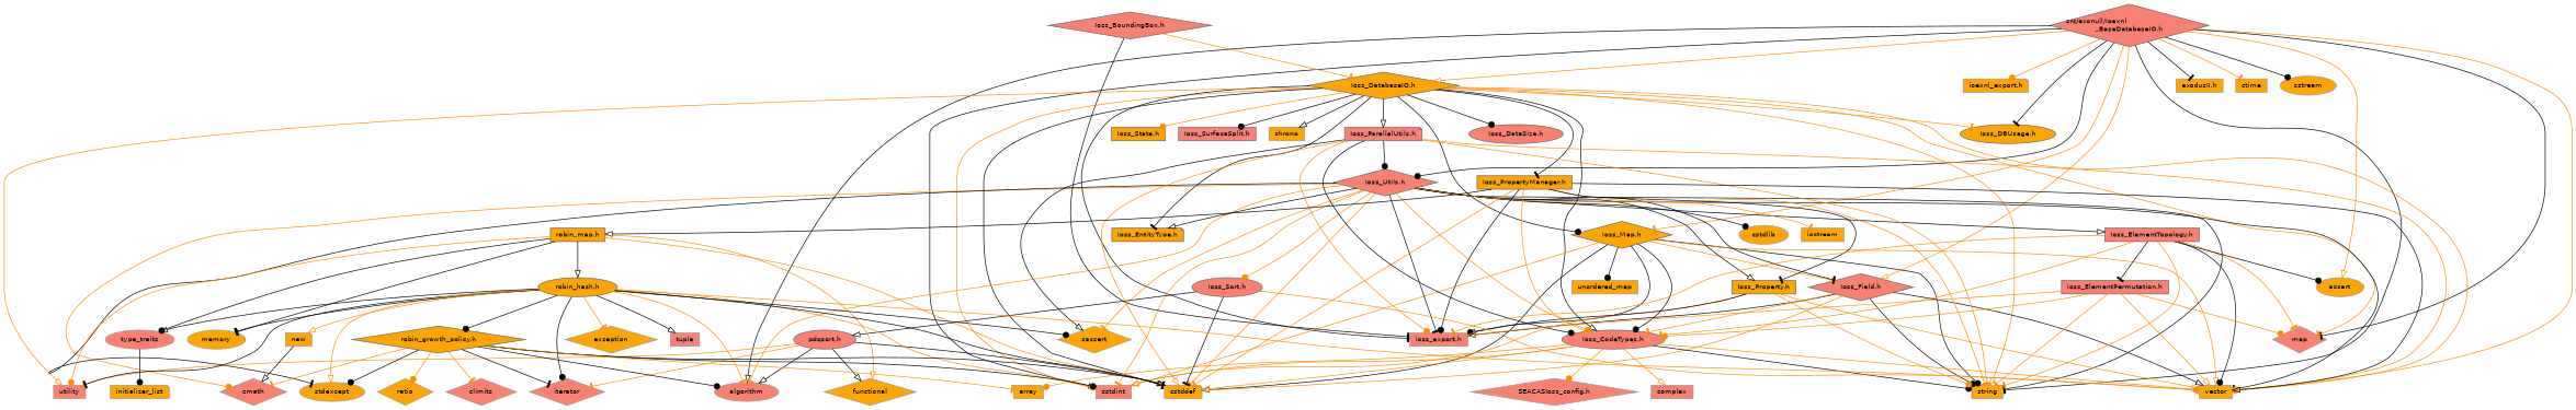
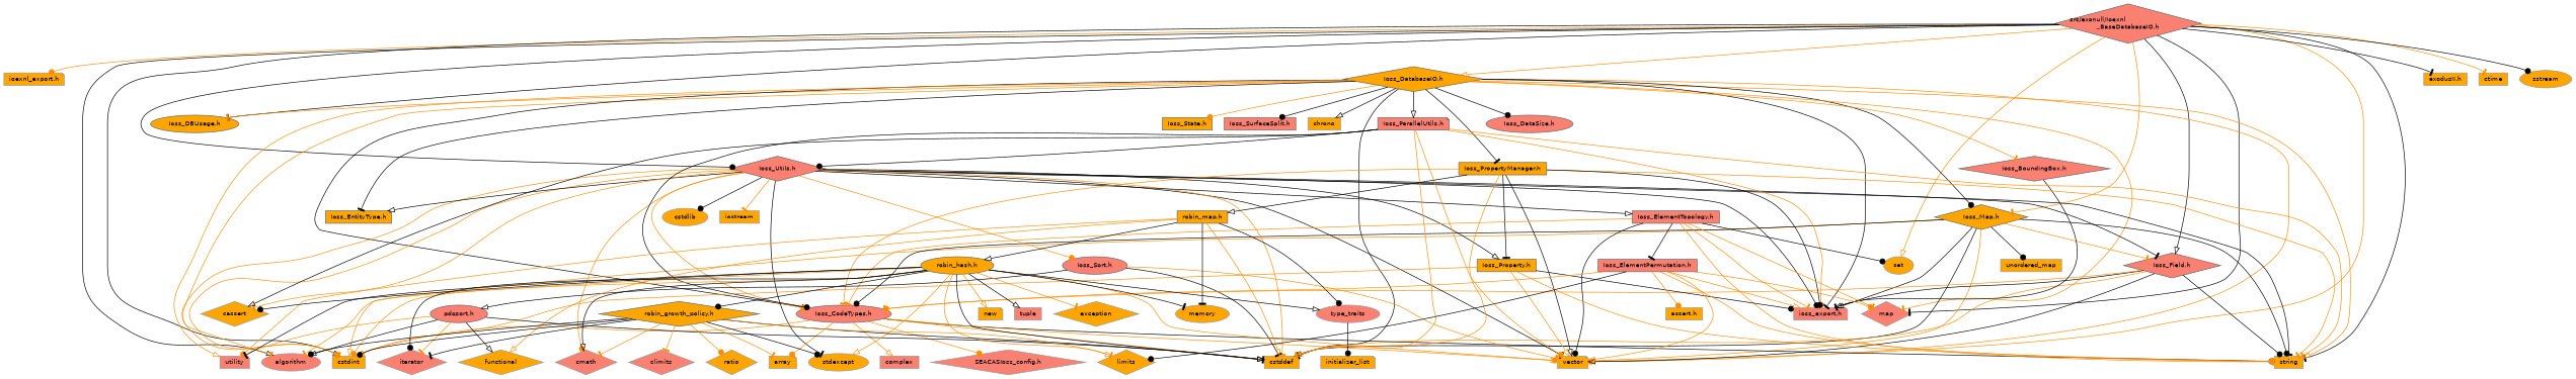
  digraph {
    node [color=grey60 fillcolor=orange fontname=Helvetica fontsize=10 shape=diamond style=filled]
    edge [arrowhead=tee color=darkorange fontname=Helvetica fontsize=10 labelfontname=Helvetica labelfontsize=10 style=solid]
    n1 [color=gray40 fillcolor=salmon fontcolor=black height=0.2 label="src/exonull/Ioexnl\l_BaseDatabaseIO.h" width=0.4]
    n2 [height=0.2 label="ioexnl_export.h" shape=note width=0.4]
    n3 [color=grey40 height=0.2 label="Ioss_DBUsage.h" shape=ellipse width=0.4]
    n4 [color=grey40 height=0.2 label="Ioss_DatabaseIO.h" width=0.4]
-   n5 [fillcolor=salmon height=0.2 label=cstdint shape=box width=0.4]
+   n5 [height=0.2 label=cstdint shape=box width=0.4]
    n6 [height=0.2 label=string shape=box width=0.4]
    n7 [height=0.2 label=vector shape=note width=0.4]
    n8 [color=grey40 height=0.2 label="Ioss_Map.h" width=0.4]
    n9 [color=grey40 fillcolor=salmon height=0.2 label="Ioss_Field.h" width=0.4]
    n10 [color=grey40 fillcolor=salmon height=0.2 label="Ioss_Utils.h" width=0.4]
    n11 [fillcolor=salmon height=0.2 label=map width=0.4]
-   n12 [height=0.2 label=assert shape=ellipse width=0.4]
+   n12 [height=0.2 label=set shape=ellipse width=0.4]
    n13 [fillcolor=salmon height=0.2 label=algorithm shape=ellipse width=0.4]
    n14 [height=0.2 label="exodusII.h" shape=box width=0.4]
    n15 [height=0.2 label=ctime shape=box width=0.4]
    n16 [height=0.2 label=sstream shape=ellipse width=0.4]
    n17 [fillcolor=salmon height=0.2 label="ioss_export.h" shape=note width=0.4]
    n18 [color=grey40 fillcolor=salmon height=0.2 label="Ioss_BoundingBox.h" width=0.4]
    n19 [color=grey40 fillcolor=salmon height=0.2 label="Ioss_CodeTypes.h" shape=ellipse width=0.4]
    n20 [height=0.2 label=cstddef shape=note width=0.4]
    n21 [color=grey40 fillcolor=salmon height=0.2 label="Ioss_DataSize.h" shape=ellipse width=0.4]
    n22 [color=grey40 height=0.2 label="Ioss_EntityType.h" shape=note width=0.4]
    n23 [color=grey40 fillcolor=salmon height=0.2 label="Ioss_ParallelUtils.h" shape=note width=0.4]
    n24 [fillcolor=salmon height=0.2 label=utility shape=note width=0.4]
    n25 [color=grey40 height=0.2 label="Ioss_PropertyManager.h" shape=box width=0.4]
    n26 [color=grey40 height=0.2 label="Ioss_State.h" shape=note width=0.4]
    n27 [color=grey40 fillcolor=salmon height=0.2 label="Ioss_SurfaceSplit.h" shape=box width=0.4]
    n28 [height=0.2 label=chrono shape=box width=0.4]
    n29 [height=0.2 label=unordered_map shape=box width=0.4]
    n30 [height=0.2 label=cassert width=0.4]
    n31 [color=grey40 fillcolor=salmon height=0.2 label="Ioss_ElementTopology.h" shape=box width=0.4]
    n32 [color=grey40 height=0.2 label="Ioss_Property.h" shape=box width=0.4]
    n33 [color=grey40 fillcolor=salmon height=0.2 label="Ioss_Sort.h" shape=ellipse width=0.4]
    n34 [fillcolor=salmon height=0.2 label=cmath width=0.4]
    n35 [height=0.2 label=cstdlib shape=ellipse width=0.4]
    n36 [height=0.2 label=iostream shape=box width=0.4]
    n37 [height=0.2 label=stdexcept shape=ellipse width=0.4]
    n38 [height=0.2 label=array shape=note width=0.4]
    n39 [fillcolor=salmon height=0.2 label="SEACASIoss_config.h" width=0.4]
    n40 [fillcolor=salmon height=0.2 label=complex shape=box width=0.4]
    n41 [color=grey40 height=0.2 label="robin_map.h" shape=box width=0.4]
    n42 [color=grey40 fillcolor=salmon height=0.2 label="Ioss_ElementPermutation.h" shape=box width=0.4]
    n43 [color=grey40 fillcolor=salmon height=0.2 label="pdqsort.h" shape=ellipse width=0.4]
+   n44 [height=0.2 label="assert.h" shape=box width=0.4]
+   n45 [height=0.2 label=limits width=0.4]
    n46 [height=0.2 label=functional width=0.4]
    n47 [fillcolor=salmon height=0.2 label=iterator width=0.4]
    n48 [height=0.2 label=memory shape=ellipse width=0.4]
    n49 [fillcolor=salmon height=0.2 label=type_traits shape=ellipse width=0.4]
    n50 [color=grey40 height=0.2 label="robin_hash.h" shape=ellipse width=0.4]
    n51 [height=0.2 label=initializer_list shape=note width=0.4]
    n52 [height=0.2 label=exception width=0.4]
    n53 [height=0.2 label=new shape=note width=0.4]
    n54 [fillcolor=salmon height=0.2 label=tuple shape=box width=0.4]
    n55 [color=grey40 height=0.2 label="robin_growth_policy.h" width=0.4]
    n56 [fillcolor=salmon height=0.2 label=climits width=0.4]
    n57 [height=0.2 label=ratio width=0.4]
    n1 -> n2 [arrowhead=dot]
    n1 -> n3 [color=black]
    n1 -> n4 [arrowhead=onormal]
    n1 -> n5 [arrowhead=onormal color=black]
    n1 -> n6 [color=black]
    n1 -> n7 [arrowhead=onormal]
    n1 -> n8
-   n1 -> n9 [arrowhead=onormal]
+   n1 -> n9 [arrowhead=onormal color=black]
    n1 -> n10 [arrowhead=dot color=black]
    n1 -> n11 [color=black]
    n1 -> n12 [arrowhead=onormal]
    n1 -> n13 [arrowhead=onormal color=black]
    n1 -> n14 [color=black]
    n1 -> n15
    n1 -> n16 [arrowhead=dot color=black]
    n4 -> n3
    n4 -> n5 [arrowhead=dot]
    n4 -> n6 [arrowhead=onormal]
    n4 -> n7 [arrowhead=dot]
    n4 -> n8 [arrowhead=dot color=black]
    n4 -> n11
    n4 -> n17 [color=black]
-   n18 -> n4
+   n4 -> n18
    n4 -> n19 [arrowhead=onormal color=black]
    n4 -> n20 [color=black]
    n4 -> n21 [arrowhead=dot color=black]
    n4 -> n22 [color=black]
    n4 -> n23 [arrowhead=onormal color=black]
    n4 -> n24 [arrowhead=onormal]
    n4 -> n25 [color=black]
    n4 -> n26 [arrowhead=dot]
    n4 -> n27 [arrowhead=dot color=black]
    n4 -> n28 [arrowhead=onormal color=black]
    n8 -> n5 [arrowhead=onormal]
    n8 -> n6 [arrowhead=dot color=black]
    n8 -> n7 [arrowhead=onormal]
    n8 -> n9
    n8 -> n17 [arrowhead=onormal color=black]
    n8 -> n19 [arrowhead=dot color=black]
    n8 -> n20 [arrowhead=onormal color=black]
    n8 -> n29 [arrowhead=dot color=black]
    n9 -> n6 [arrowhead=dot color=black]
    n9 -> n7 [arrowhead=onormal color=black]
    n9 -> n17 [arrowhead=onormal color=black]
    n9 -> n19
    n9 -> n20 [arrowhead=onormal]
    n10 -> n5
    n10 -> n6 [color=black]
    n10 -> n7 [color=black]
    n10 -> n9 [color=black]
    n10 -> n13
-   n10 -> n17 [color=black]
+   n10 -> n17 [arrowhead=dot color=black]
    n10 -> n19 [arrowhead=dot]
    n10 -> n20
    n10 -> n22 [arrowhead=onormal color=black]
    n10 -> n30
    n10 -> n31 [arrowhead=onormal color=black]
    n10 -> n32 [arrowhead=onormal color=black]
    n10 -> n33 [arrowhead=dot]
    n10 -> n34 [arrowhead=dot]
    n10 -> n35 [arrowhead=dot color=black]
    n10 -> n36
    n10 -> n37 [color=black]
    n18 -> n17 [color=black]
    n19 -> n5 [arrowhead=onormal]
    n19 -> n6 [arrowhead=dot color=black]
    n19 -> n7 [arrowhead=onormal]
    n19 -> n20 [arrowhead=onormal]
    n19 -> n38 [arrowhead=dot]
    n19 -> n39 [arrowhead=dot]
    n19 -> n40 [arrowhead=onormal]
    n23 -> n6
    n23 -> n7 [arrowhead=dot]
    n23 -> n10 [arrowhead=dot color=black]
    n23 -> n17 [arrowhead=dot]
    n23 -> n19 [arrowhead=dot color=black]
    n23 -> n20 [arrowhead=onormal]
    n23 -> n30 [arrowhead=onormal color=black]
    n25 -> n6
    n25 -> n7 [arrowhead=onormal color=black]
    n25 -> n17 [arrowhead=dot color=black]
    n25 -> n19
    n25 -> n20
    n25 -> n32 [color=black]
    n25 -> n41 [arrowhead=onormal color=black]
    n31 -> n6
    n31 -> n7 [arrowhead=dot color=black]
    n31 -> n11
    n31 -> n12 [arrowhead=dot color=black]
    n31 -> n17
    n31 -> n19
    n31 -> n42 [color=black]
    n32 -> n5 [arrowhead=onormal]
    n32 -> n6 [arrowhead=dot]
    n32 -> n7 [arrowhead=onormal]
    n32 -> n17 [arrowhead=dot color=black]
    n33 -> n7
    n33 -> n20 [color=black]
    n33 -> n43 [arrowhead=onormal color=black]
    n41 -> n20 [arrowhead=onormal]
    n41 -> n24 [arrowhead=dot]
    n41 -> n46 [arrowhead=onormal]
    n41 -> n48 [color=black]
    n41 -> n49 [arrowhead=dot color=black]
    n41 -> n50 [arrowhead=onormal color=black]
    n42 -> n6
    n42 -> n7 [arrowhead=onormal]
    n42 -> n11 [arrowhead=dot]
    n42 -> n17 [arrowhead=onormal]
    n42 -> n19 [arrowhead=dot]
+   n42 -> n44 [arrowhead=dot]
+   n42 -> n45 [arrowhead=dot color=black]
    n43 -> n13 [arrowhead=onormal color=black]
    n43 -> n20 [arrowhead=onormal color=black]
    n43 -> n24
    n43 -> n46 [arrowhead=onormal color=black]
    n43 -> n47
    n49 -> n51 [arrowhead=dot color=black]
    n50 -> n5 [arrowhead=dot]
    n50 -> n7 [arrowhead=dot]
    n50 -> n13
    n50 -> n20 [color=black]
    n50 -> n24 [color=black]
    n50 -> n30 [arrowhead=dot color=black]
-   n53 -> n34 [arrowhead=onormal color=black]
+   n50 -> n34 [arrowhead=onormal color=black]
    n50 -> n37 [arrowhead=onormal]
+   n50 -> n45 [arrowhead=onormal]
    n50 -> n47 [arrowhead=dot color=black]
    n50 -> n48 [color=black]
    n50 -> n49 [arrowhead=onormal color=black]
    n50 -> n52
    n50 -> n53 [arrowhead=onormal]
    n50 -> n54 [arrowhead=onormal color=black]
    n50 -> n55 [arrowhead=dot color=black]
    n55 -> n5 [arrowhead=dot color=black]
    n55 -> n13 [arrowhead=dot color=black]
    n55 -> n20 [arrowhead=onormal color=black]
    n55 -> n34
    n55 -> n37 [arrowhead=dot color=black]
    n55 -> n38
+   n55 -> n45
    n55 -> n47 [color=black]
    n55 -> n56
    n55 -> n57 [arrowhead=dot]
  }
